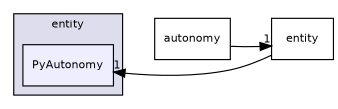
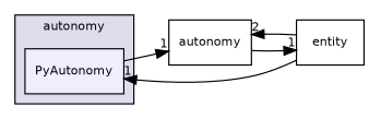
  digraph {
    compound=true
    rankdir=LR
    node [fontname=Helvetica fontsize=10 shape=box]
    edge [headlabel=1 labeldistance=1.5 labelfontname=Helvetica labelfontsize=10]
    n1 [fillcolor="#eeeeff" label=PyAutonomy pencolor=black style=filled]
    n2 [label=autonomy]
    n3 [label=entity]
    subgraph cluster_1 {
      bgcolor="#ddddee"
      fontname=Helvetica
      fontsize=10
-     label=entity
+     label=autonomy
      pencolor=black
      n1
    }
+   n1 -> n2
    n2 -> n3
    n3 -> n1
+   n3 -> n2 [headlabel=2]
  }
